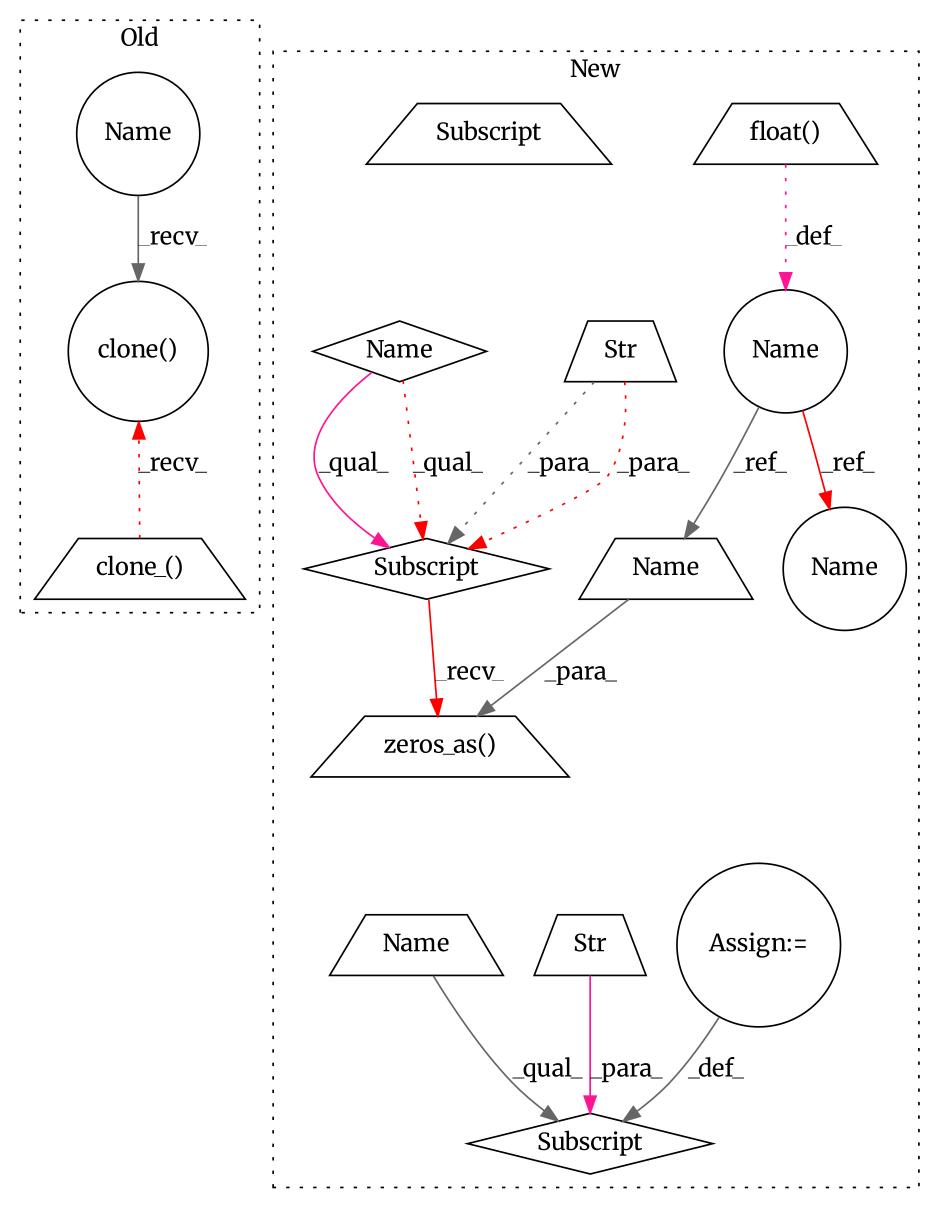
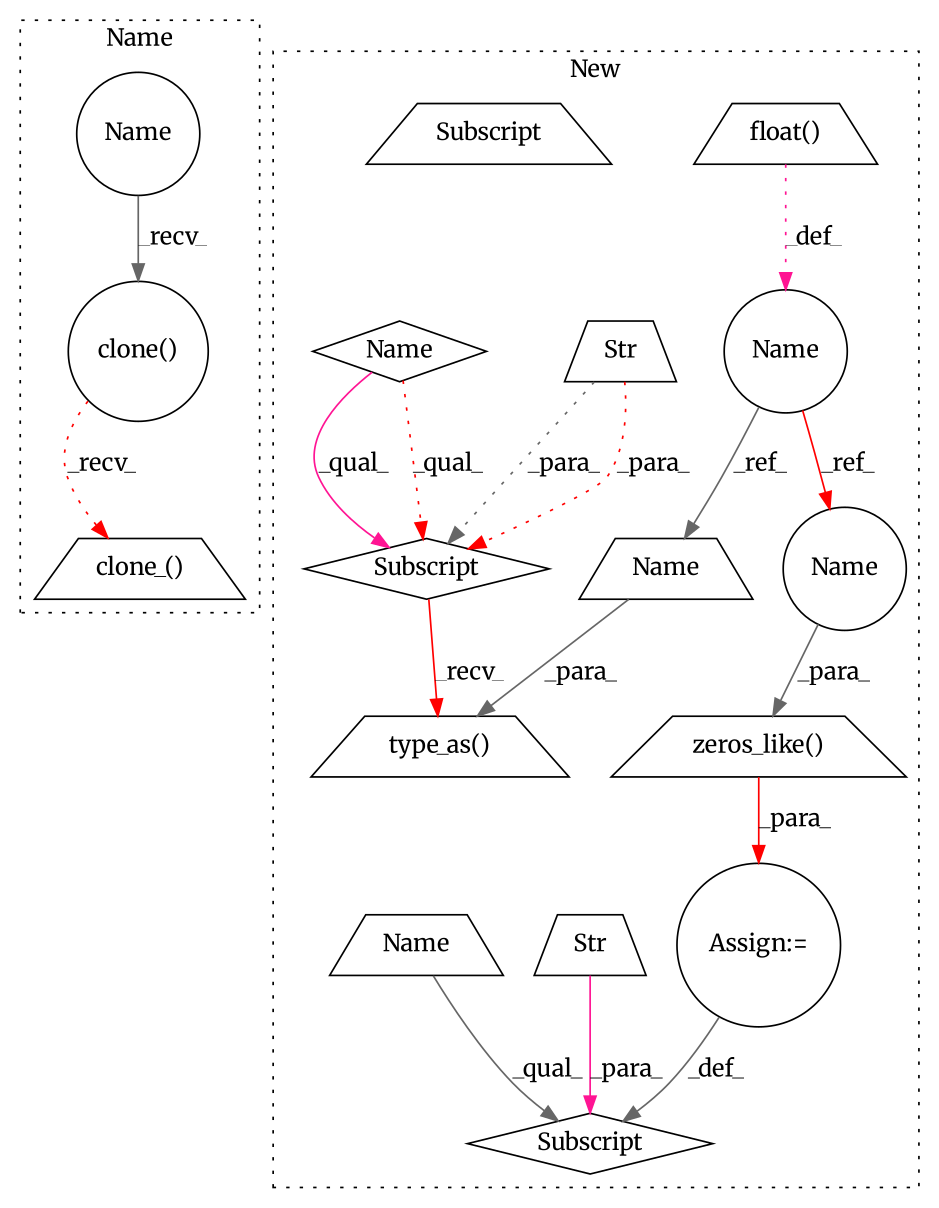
  digraph {
    fontname=Merriweather
    node [a=87 fontname=Merriweather l=3 s=2590 shape=trapezium]
    edge [color=gray40 fontname=Merriweather style=solid]
    n1 [a=75 l=11 label="clone()" shape=circle]
    n2 [a=75 l=19 label="clone_()"]
    n3 [label=Name shape=circle]
    n4 [a=75 l=19 label="float()" s=2564]
    n5 [a=63 l="30,0" label=Subscript s="2705,0" shape=diamond]
    n6 [a=68 label="Assign:=" s=2735 shape=circle]
    n7 [a=63 l="30,0" label=Subscript s="2835,0"]
    n8 [a=66 l=17 label=Str s=2717]
    n9 [a=66 l=17 label=Str s=2847]
-   n10 [a=75 l="39,1" label="zeros_as()" s="2835,2877"]
+   n10 [a=75 l="39,1" label="type_as()" s="2835,2877"]
    n11 [label=Name s=2558 shape=circle]
+   n12 [a=75 l="17,1" label="zeros_like()" s="2738,2758"]
    n13 [label=Name s=2874]
    n14 [label=Name s=2755 shape=circle]
    n15 [a=63 l="30,0" label=Subscript s="2835,0" shape=diamond]
    n16 [l=11 label=Name s=2705]
    n17 [l=11 label=Name s=2835 shape=diamond]
    subgraph cluster_1 {
-     label=Old
+     label=Name
      style=dotted
      n1
      n2
      n3
    }
    subgraph cluster_2 {
      label=New
      style=dotted
      n4
      n5
      n6
      n7
      n8
      n9
      n10
      n11
+     n12
      n13
      n14
      n15
      n16
      n17
    }
-   n2 -> n1 [color=red label=_recv_ style=dotted]
+   n1 -> n2 [color=red label=_recv_ style=dotted]
    n3 -> n1 [label=_recv_]
    n4 -> n11 [color=deeppink label=_def_ style=dotted]
    n6 -> n5 [label=_def_]
    n8 -> n5 [color=deeppink label=_para_]
    n9 -> n15 [label=_para_ style=dotted]
    n9 -> n15 [color=red label=_para_ style=dotted]
    n11 -> n13 [label=_ref_]
    n11 -> n14 [color=red label=_ref_]
+   n12 -> n6 [color=red label=_para_]
    n13 -> n10 [label=_para_]
+   n14 -> n12 [label=_para_]
    n15 -> n10 [color=red label=_recv_]
    n16 -> n5 [label=_qual_]
    n17 -> n15 [color=deeppink label=_qual_]
    n17 -> n15 [color=red label=_qual_ style=dotted]
  }
